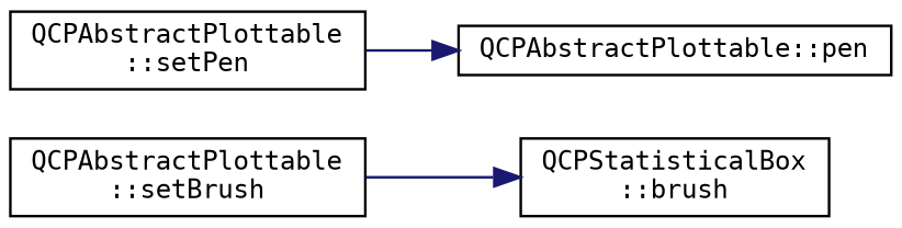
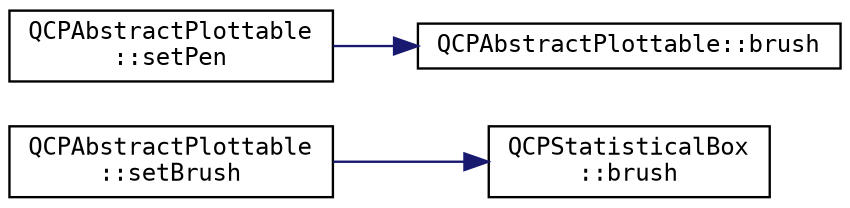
  digraph {
    fontname="DejaVu Sans Mono"
    rankdir=LR
    node [color=black fillcolor=white fontname="DejaVu Sans Mono" fontsize=10 shape=record style=filled]
    edge [color=midnightblue fontname="DejaVu Sans Mono" fontsize=10 labelfontname=Helvetica labelfontsize=10 style=solid]
    n1 [height=0.2 label="QCPAbstractPlottable\l::setBrush" width=0.4]
    n2 [height=0.2 label="QCPStatisticalBox\l::brush" width=0.4]
    n3 [height=0.2 label="QCPAbstractPlottable\l::setPen" width=0.4]
-   n4 [height=0.2 label="QCPAbstractPlottable::pen" width=0.4]
+   n4 [height=0.2 label="QCPAbstractPlottable::brush" width=0.4]
    n1 -> n2
    n3 -> n4
  }
